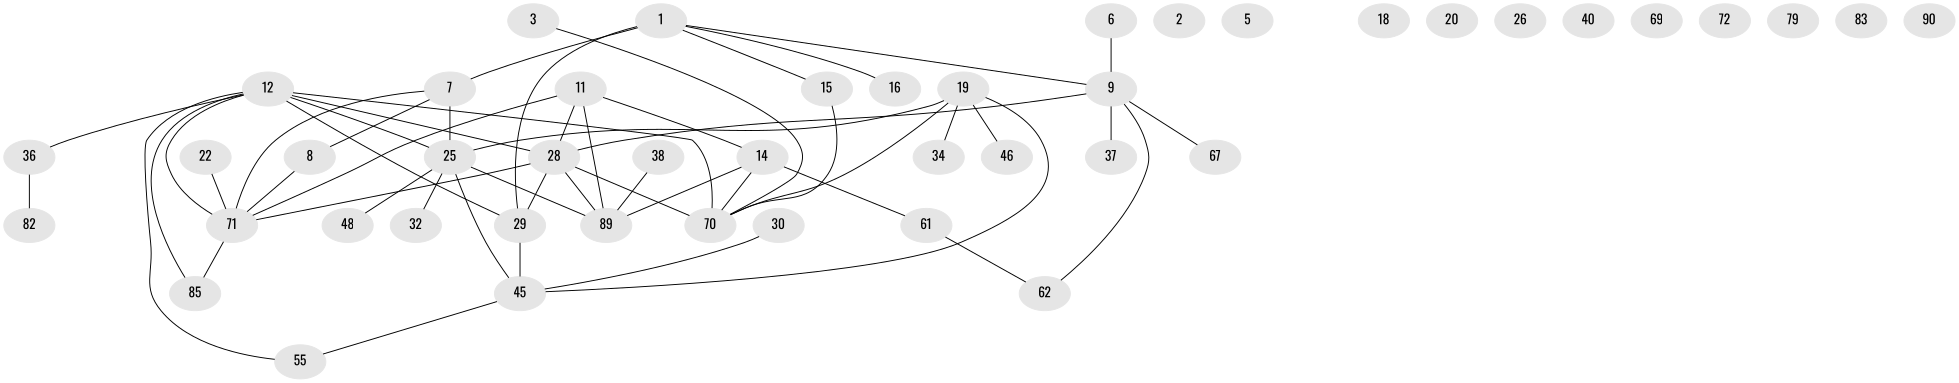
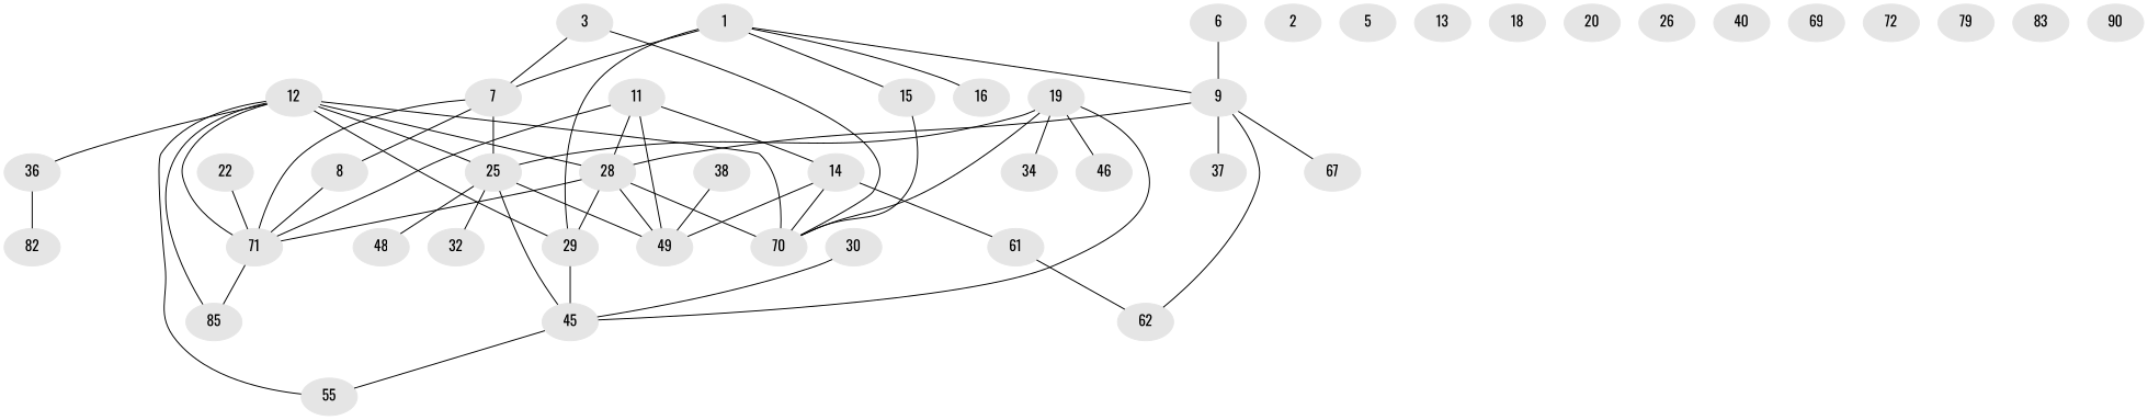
  graph {
    fontname=Oswald
    node [color=gray90 fontname=Oswald style=filled]
    edge [fontname=Oswald]
    1 [super="+4+58"]
    7 [super="+57"]
    9 [super="+43+63+64+54+41"]
    15 [super="+24"]
    16
    29 [super="+75"]
    8 [super="+39+10"]
    25 [super="+87+66+33"]
    71 [super="+74"]
    28 [super="+65"]
    37
    62
    67
    70 [super="+84+91"]
    45
    2
    3 [super="+44"]
    5
    6
-   49 [super="+52" label=89]
+   49 [super="+52"]
    32
    48
    55 [super="+86"]
    n24 [label=85]
    11 [super="+17+88"]
    14 [super="+50+51"]
    61 [super="+78"]
    12 [super="+31+27+21"]
    36
    82 [super="+89"]
+   13
    18
    19 [super="+23+47"]
    34
    46
    20
    22
    26
    30
    38
    40
    69
    72
    79
    83
    90
    1 -- 7
    1 -- 9
    1 -- 15
    1 -- 16
    1 -- 29 [weight=2]
    7 -- 8
    7 -- 25
    7 -- 71
    9 -- 28
    9 -- 37
    9 -- 62
    9 -- 67
    15 -- 70
    29 -- 45
    8 -- 71
    25 -- 45
    25 -- 49
    25 -- 32
    25 -- 48
    71 -- n24
    28 -- 29
    28 -- 71 [weight=2]
    28 -- 70 [weight=2]
    28 -- 49
    45 -- 55
+   3 -- 7
    3 -- 70
    6 -- 9
    11 -- 71
    11 -- 28
    11 -- 49
    11 -- 14
    14 -- 70
    14 -- 49
    14 -- 61
    61 -- 62
    12 -- 29
    12 -- 25
    12 -- 71 [weight=3]
    12 -- 28
    12 -- 70 [weight=3]
    12 -- 55
    12 -- n24
    12 -- 36
    36 -- 82
    19 -- 25 [weight=2]
    19 -- 70
    19 -- 45
    19 -- 34
    19 -- 46
    22 -- 71
    30 -- 45
    38 -- 49
  }
